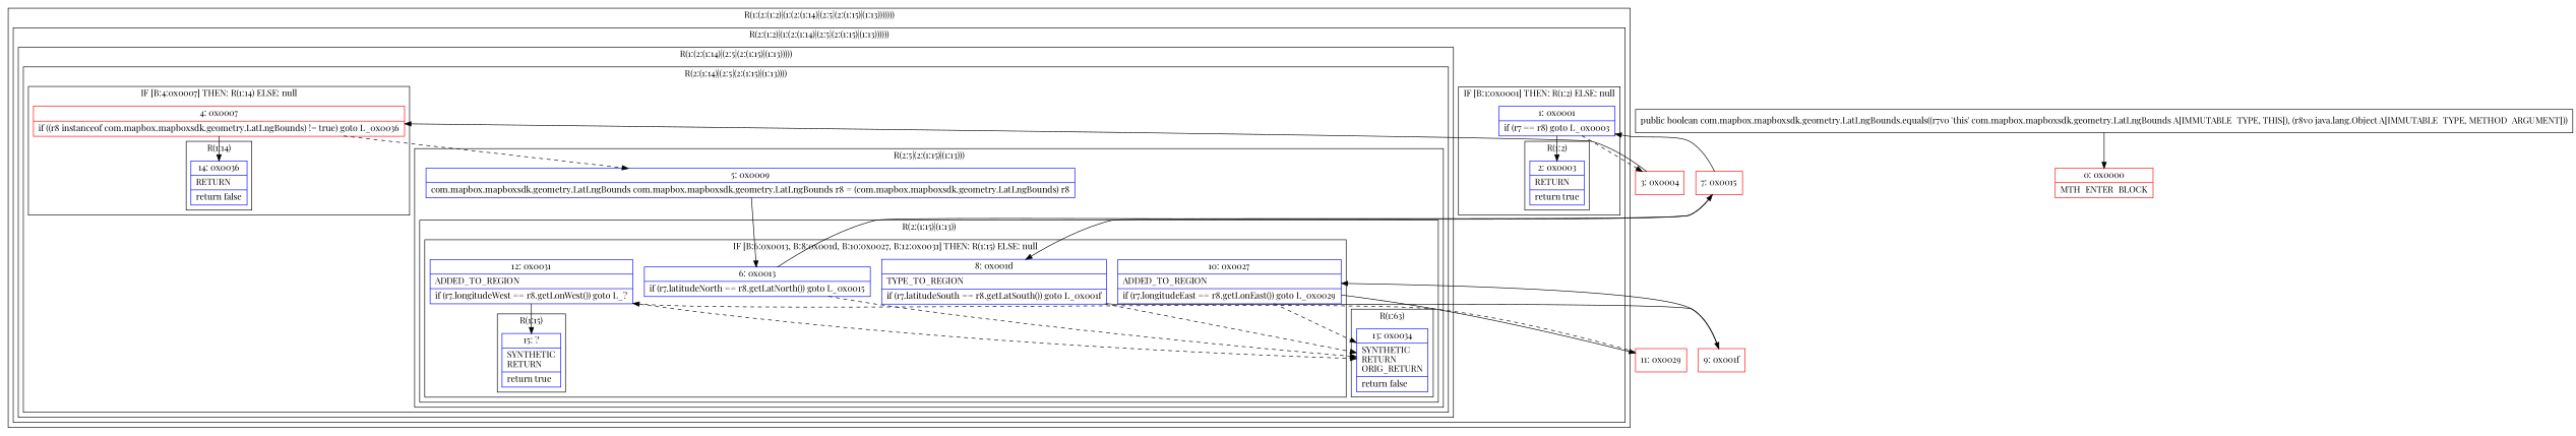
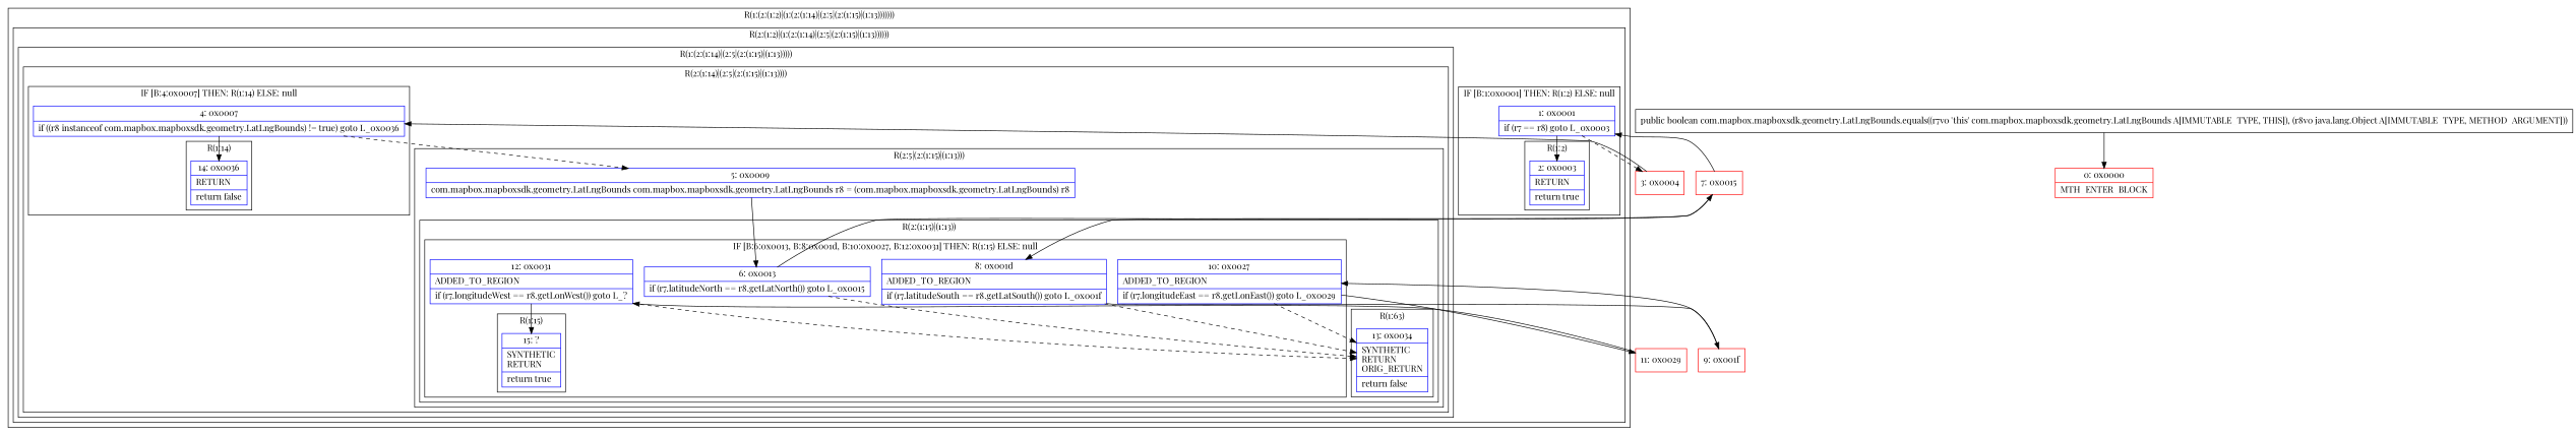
  digraph {
    fontname="Playfair Display"
    node [color=blue fontname="Playfair Display" shape=record]
    edge [fontname="Playfair Display"]
    n1 [label="{2\:\ 0x0003|RETURN\l|return true\l}"]
    n2 [label="{1\:\ 0x0001|if (r7 == r8) goto L_0x0003\l}"]
    n3 [label="{14\:\ 0x0036|RETURN\l|return false\l}"]
-   n4 [color=red label="{4\:\ 0x0007|if ((r8 instanceof com.mapbox.mapboxsdk.geometry.LatLngBounds) != true) goto L_0x0036\l}"]
+   n4 [label="{4\:\ 0x0007|if ((r8 instanceof com.mapbox.mapboxsdk.geometry.LatLngBounds) != true) goto L_0x0036\l}"]
    n5 [label="{15\:\ ?|SYNTHETIC\lRETURN\l|return true\l}"]
    n6 [label="{6\:\ 0x0013|if (r7.latitudeNorth == r8.getLatNorth()) goto L_0x0015\l}"]
-   n7 [label="{8\:\ 0x001d|TYPE_TO_REGION\l|if (r7.latitudeSouth == r8.getLatSouth()) goto L_0x001f\l}"]
+   n7 [label="{8\:\ 0x001d|ADDED_TO_REGION\l|if (r7.latitudeSouth == r8.getLatSouth()) goto L_0x001f\l}"]
    n8 [label="{10\:\ 0x0027|ADDED_TO_REGION\l|if (r7.longitudeEast == r8.getLonEast()) goto L_0x0029\l}"]
    n9 [label="{12\:\ 0x0031|ADDED_TO_REGION\l|if (r7.longitudeWest == r8.getLonWest()) goto L_?\l}"]
    n10 [label="{13\:\ 0x0034|SYNTHETIC\lRETURN\lORIG_RETURN\l|return false\l}"]
    n11 [label="{5\:\ 0x0009|com.mapbox.mapboxsdk.geometry.LatLngBounds com.mapbox.mapboxsdk.geometry.LatLngBounds r8 = (com.mapbox.mapboxsdk.geometry.LatLngBounds) r8\l}"]
    n12 [color=red label="{3\:\ 0x0004}"]
    n13 [color=red label="{7\:\ 0x0015}"]
    n14 [color=red label="{9\:\ 0x001f}"]
    n15 [color=red label="{11\:\ 0x0029}"]
    n16 [color=red label="{0\:\ 0x0000|MTH_ENTER_BLOCK\l}"]
    n17 [label="{public boolean com.mapbox.mapboxsdk.geometry.LatLngBounds.equals((r7v0 'this' com.mapbox.mapboxsdk.geometry.LatLngBounds A[IMMUTABLE_TYPE, THIS]), (r8v0 java.lang.Object A[IMMUTABLE_TYPE, METHOD_ARGUMENT])) }" color=""]
    subgraph cluster_1 {
      label="R(1:(2:(1:2)|(1:(2:(1:14)|(2:5|(2:(1:15)|(1:13)))))))"
      subgraph cluster_2 {
        label="R(2:(1:2)|(1:(2:(1:14)|(2:5|(2:(1:15)|(1:13))))))"
        subgraph cluster_3 {
          label="IF [B:1:0x0001] THEN: R(1:2) ELSE: null"
          n2
          subgraph cluster_4 {
            label="R(1:2)"
            n1
          }
        }
        subgraph cluster_5 {
          label="R(1:(2:(1:14)|(2:5|(2:(1:15)|(1:13)))))"
          subgraph cluster_6 {
            label="R(2:(1:14)|(2:5|(2:(1:15)|(1:13))))"
            subgraph cluster_7 {
              label="IF [B:4:0x0007] THEN: R(1:14) ELSE: null"
              n4
              subgraph cluster_8 {
                label="R(1:14)"
                n3
              }
            }
            subgraph cluster_9 {
              label="R(2:5|(2:(1:15)|(1:13)))"
              n11
              subgraph cluster_10 {
                label="R(2:(1:15)|(1:13))"
                subgraph cluster_11 {
                  label="IF [B:6:0x0013, B:8:0x001d, B:10:0x0027, B:12:0x0031] THEN: R(1:15) ELSE: null"
                  n6
                  n7
                  n8
                  n9
                  subgraph cluster_12 {
                    label="R(1:15)"
                    n5
                  }
                }
                subgraph cluster_13 {
                  label="R(1:63)"
                  n10
                }
              }
            }
          }
        }
      }
    }
    n2 -> n1
    n2 -> n12 [style=dashed]
    n4 -> n3
    n4 -> n11 [style=dashed]
    n6 -> n10 [style=dashed]
    n6 -> n13
    n7 -> n10 [style=dashed]
    n7 -> n14
    n8 -> n10 [style=dashed]
    n8 -> n15
    n9 -> n5
    n9 -> n10 [style=dashed]
    n11 -> n6
    n12 -> n4
    n13 -> n2
    n13 -> n7
    n14 -> n8
-   n15 -> n9 [style=dashed]
+   n15 -> n9
    n17 -> n16
  }
